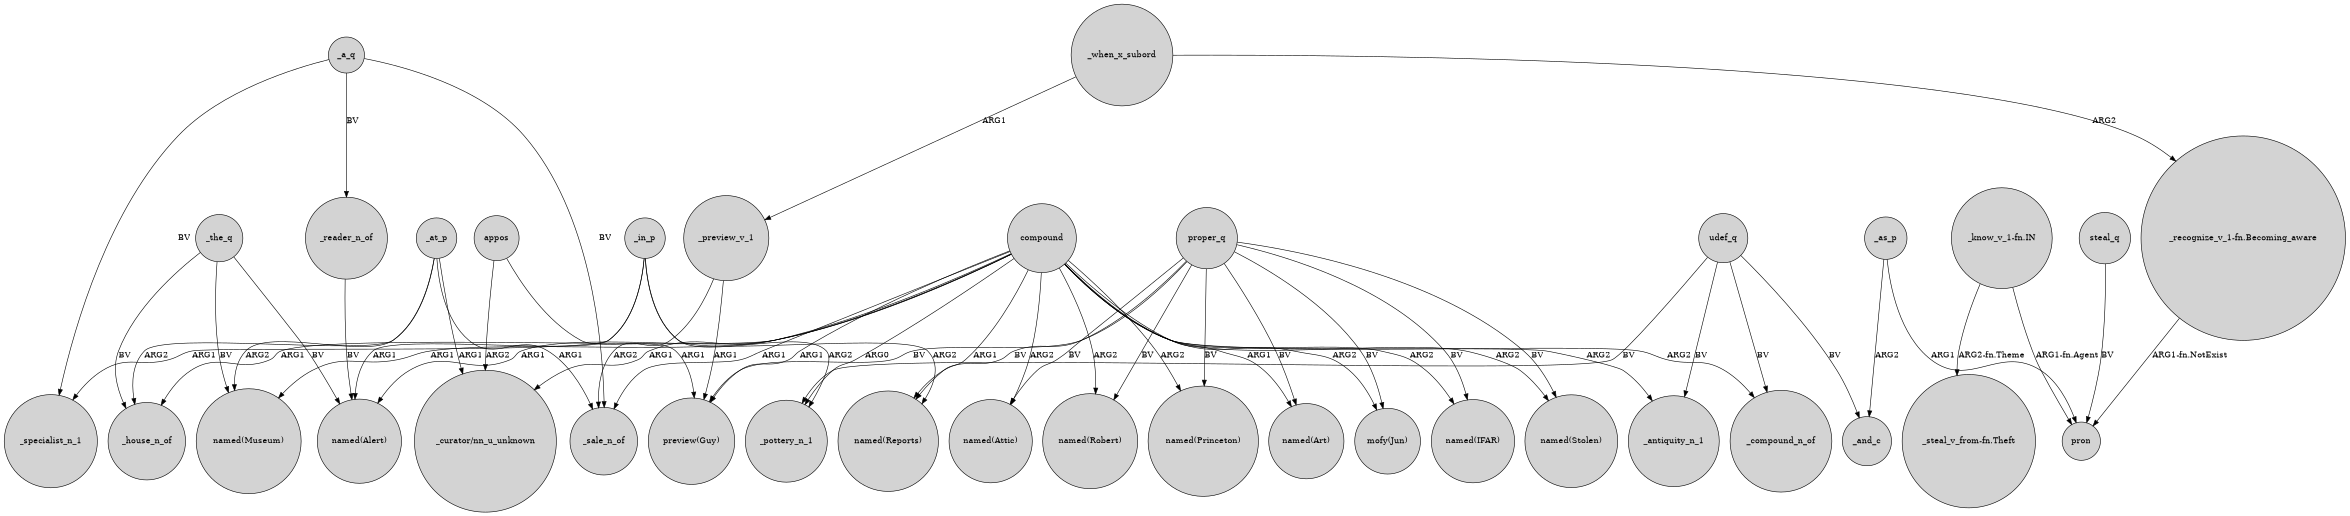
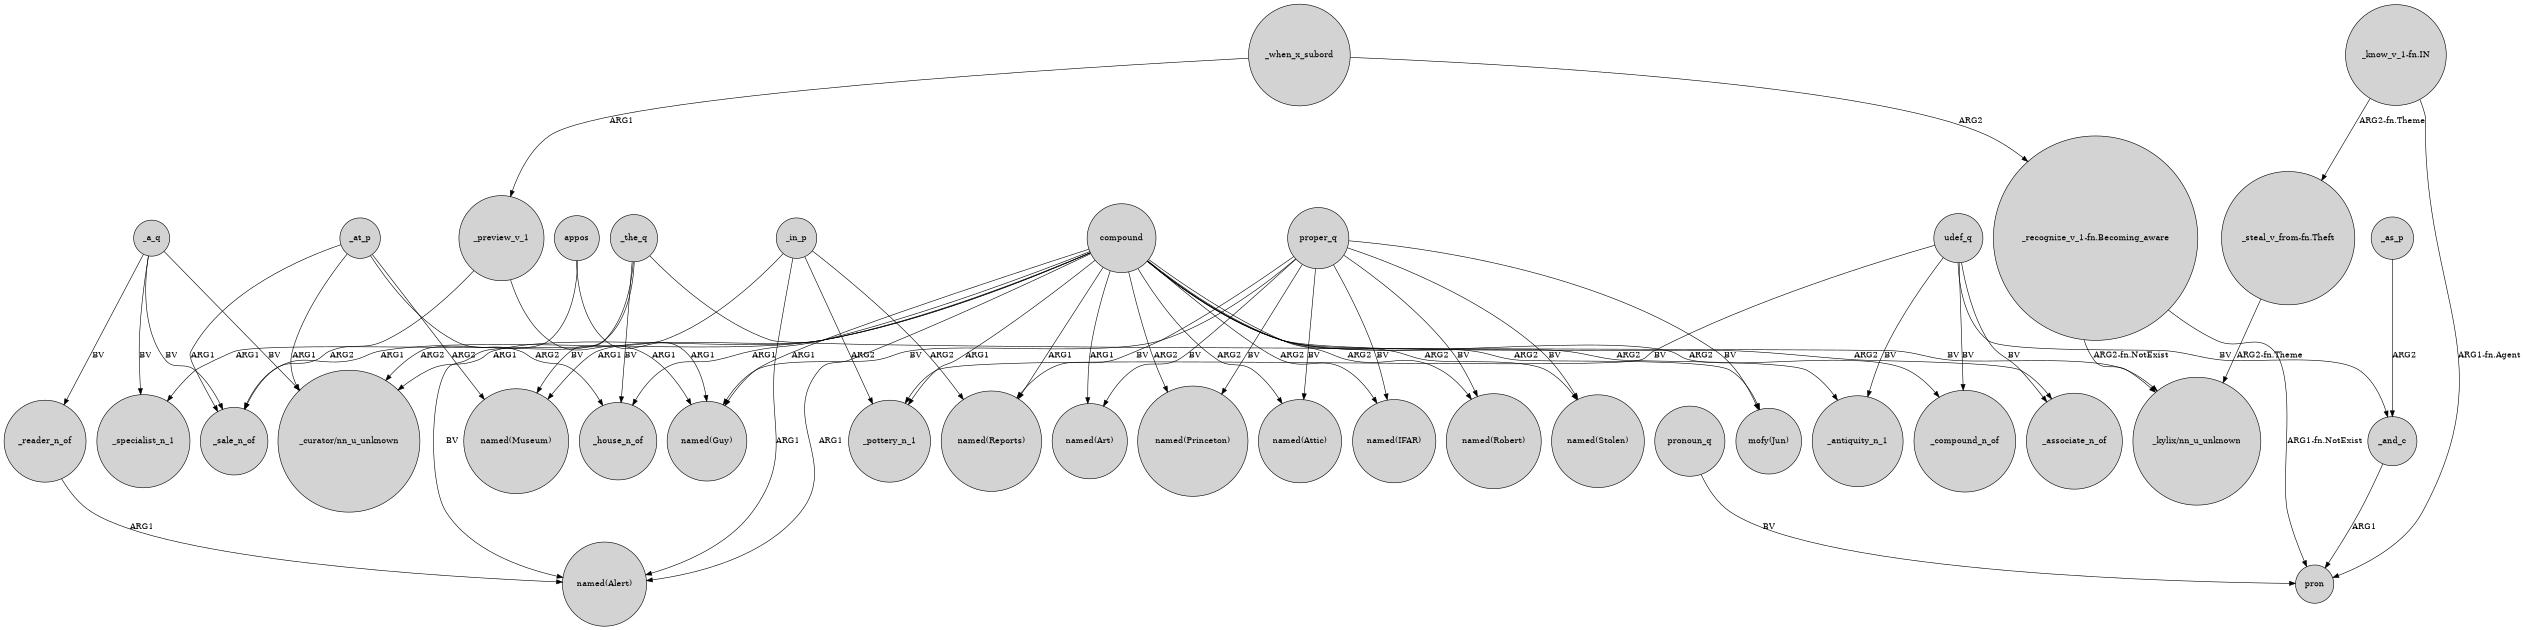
  digraph {
    node [shape=circle style=filled]
    _a_q
    _sale_n_of
    _specialist_n_1
    _reader_n_of
    "_curator/nn_u_unknown"
    "named(Alert)"
    _the_q
    _house_n_of
    "named(Museum)"
+   "_kylix/nn_u_unknown"
    proper_q
    "named(Princeton)"
    "named(Reports)"
    "named(Robert)"
    "mofy(Jun)"
    "named(Art)"
-   "named(Guy)" [label="preview(Guy)"]
+   "named(Guy)"
    "named(Attic)"
    "named(IFAR)"
    "named(Stolen)"
    _in_p
    _pottery_n_1
    compound
    _antiquity_n_1
    n25 [label=_compound_n_of]
+   _associate_n_of
    _at_p
    _when_x_subord
    _preview_v_1
    "_recognize_v_1-fn.Becoming_aware"
    pron
    "_steal_v_from-fn.Theft"
    udef_q
    _and_c
    "_know_v_1-fn.IN"
    appos
    _as_p
-   pronoun_q [label=steal_q]
+   pronoun_q
    _a_q -> _sale_n_of [label=BV]
    _a_q -> _specialist_n_1 [label=BV]
    _a_q -> _reader_n_of [label=BV]
-   _reader_n_of -> "named(Alert)" [label=BV]
+   _a_q -> "_curator/nn_u_unknown" [label=BV]
+   _reader_n_of -> "named(Alert)" [label=ARG1]
    _the_q -> "named(Alert)" [label=BV]
    _the_q -> _house_n_of [label=BV]
    _the_q -> "named(Museum)" [label=BV]
+   _the_q -> "_kylix/nn_u_unknown" [label=BV]
    proper_q -> "named(Princeton)" [label=BV]
    proper_q -> "named(Reports)" [label=BV]
    proper_q -> "named(Robert)" [label=BV]
    proper_q -> "mofy(Jun)" [label=BV]
    proper_q -> "named(Art)" [label=BV]
    proper_q -> "named(Guy)" [label=BV]
    proper_q -> "named(Attic)" [label=BV]
    proper_q -> "named(IFAR)" [label=BV]
    proper_q -> "named(Stolen)" [label=BV]
    _in_p -> _specialist_n_1 [label=ARG1]
    _in_p -> "named(Alert)" [label=ARG1]
    _in_p -> "named(Reports)" [label=ARG2]
    _in_p -> _pottery_n_1 [label=ARG2]
    compound -> _sale_n_of [label=ARG1]
    compound -> "_curator/nn_u_unknown" [label=ARG1]
    compound -> "named(Alert)" [label=ARG1]
    compound -> _house_n_of [label=ARG1]
    compound -> "named(Museum)" [label=ARG1]
    compound -> "named(Princeton)" [label=ARG2]
    compound -> "named(Reports)" [label=ARG1]
    compound -> "named(Robert)" [label=ARG2]
    compound -> "mofy(Jun)" [label=ARG2]
    compound -> "named(Art)" [label=ARG1]
    compound -> "named(Guy)" [label=ARG1]
    compound -> "named(Attic)" [label=ARG2]
    compound -> "named(IFAR)" [label=ARG2]
    compound -> "named(Stolen)" [label=ARG2]
-   compound -> _pottery_n_1 [label=ARG0]
+   compound -> _pottery_n_1 [label=ARG1]
    compound -> _antiquity_n_1 [label=ARG2]
    compound -> n25 [label=ARG2]
+   compound -> _associate_n_of [label=ARG2]
    _at_p -> _sale_n_of [label=ARG1]
    _at_p -> "_curator/nn_u_unknown" [label=ARG1]
    _at_p -> _house_n_of [label=ARG2]
    _at_p -> "named(Museum)" [label=ARG2]
    _when_x_subord -> _preview_v_1 [label=ARG1]
    _when_x_subord -> "_recognize_v_1-fn.Becoming_aware" [label=ARG2]
    _preview_v_1 -> _sale_n_of [label=ARG2]
    _preview_v_1 -> "named(Guy)" [label=ARG1]
+   "_recognize_v_1-fn.Becoming_aware" -> "_kylix/nn_u_unknown" [label="ARG2-fn.NotExist"]
    "_recognize_v_1-fn.Becoming_aware" -> pron [label="ARG1-fn.NotExist"]
+   "_steal_v_from-fn.Theft" -> "_kylix/nn_u_unknown" [label="ARG2-fn.Theme"]
    udef_q -> _pottery_n_1 [label=BV]
    udef_q -> _antiquity_n_1 [label=BV]
    udef_q -> n25 [label=BV]
+   udef_q -> _associate_n_of [label=BV]
    udef_q -> _and_c [label=BV]
    "_know_v_1-fn.IN" -> pron [label="ARG1-fn.Agent"]
    "_know_v_1-fn.IN" -> "_steal_v_from-fn.Theft" [label="ARG2-fn.Theme"]
    appos -> "_curator/nn_u_unknown" [label=ARG2]
    appos -> "named(Guy)" [label=ARG1]
-   _as_p -> pron [label=ARG1]
+   _and_c -> pron [label=ARG1]
    _as_p -> _and_c [label=ARG2]
    pronoun_q -> pron [label=BV]
  }
